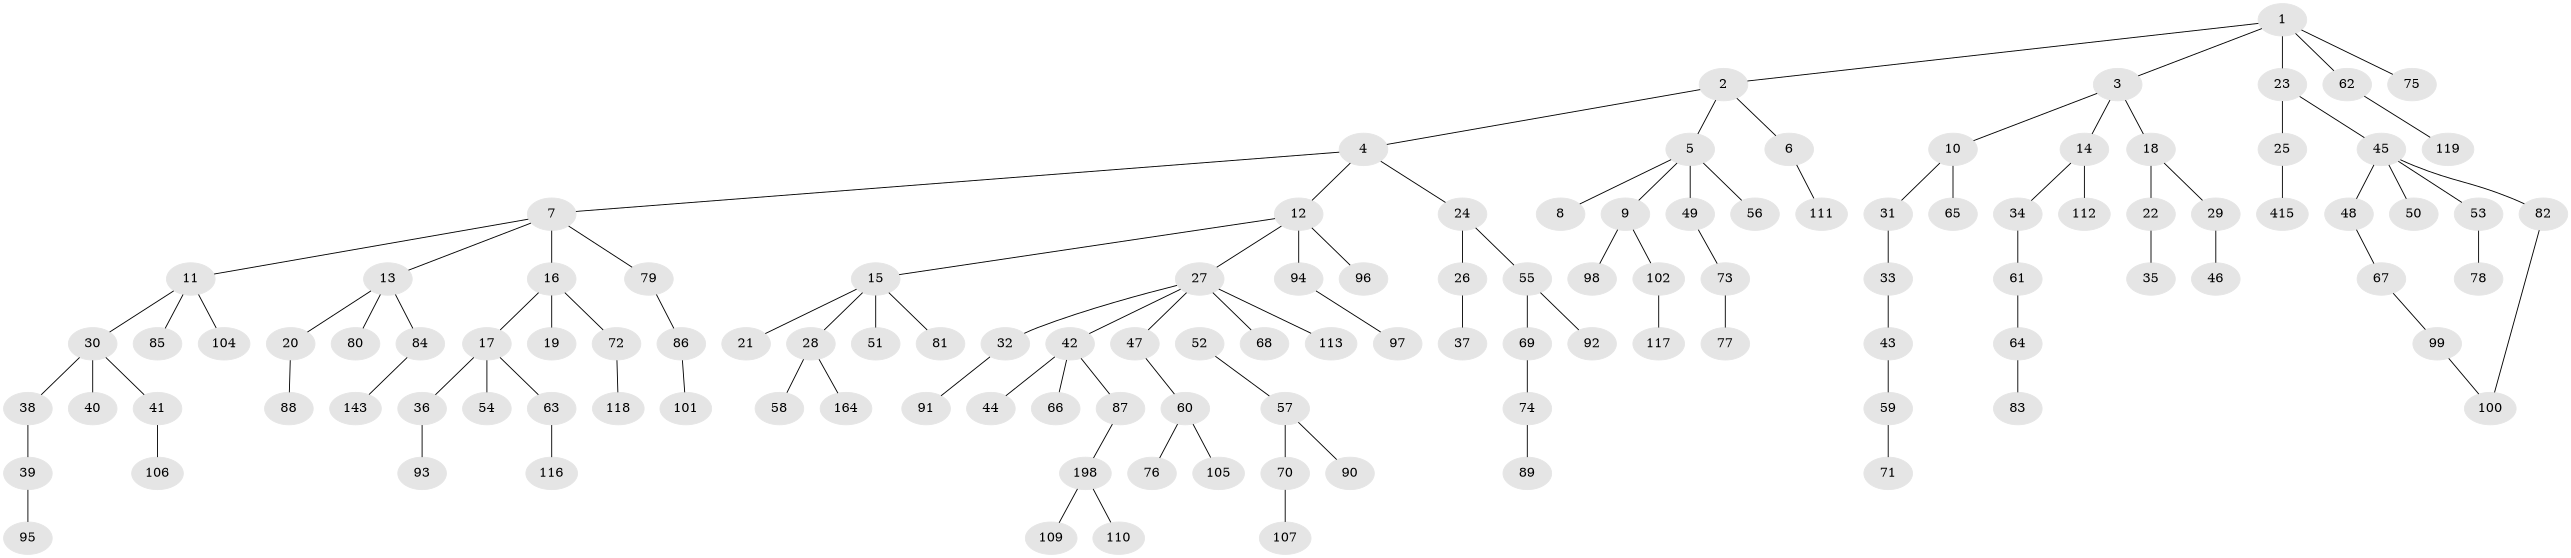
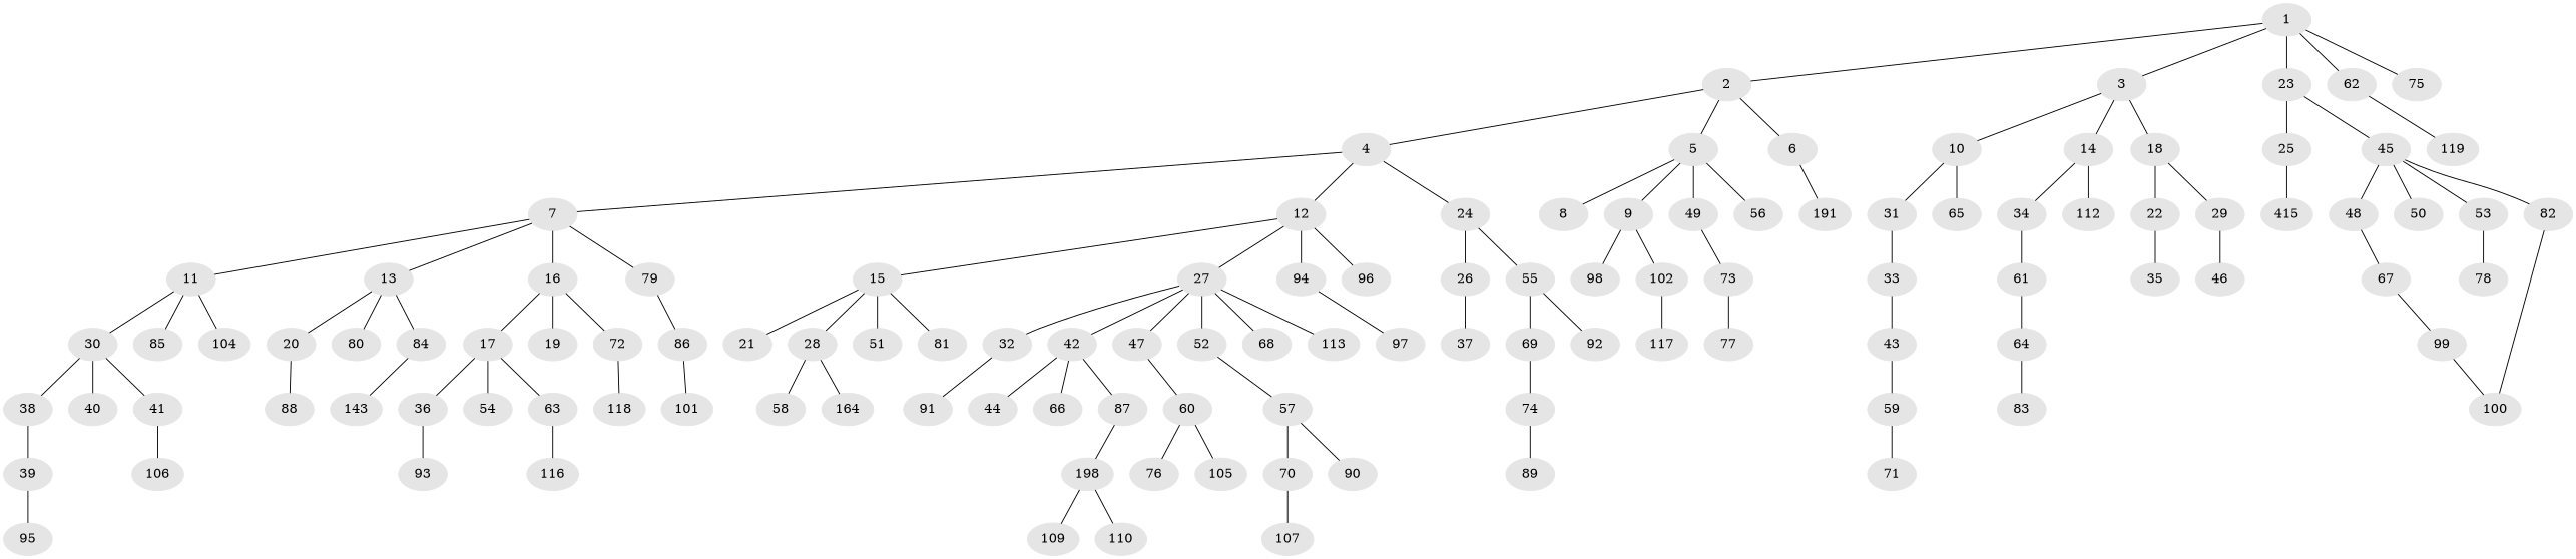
  graph {
    node [color=gray90 style=filled]
    1
    2
    3
    23
    62
    75
    4
    5
    6
    10
    14
    18
    25
    45
    119
    7
    12
    24
    8
    9
    49
    56
-   111
+   111 [label=191]
    31
    65
    34
    112
    22
    29
    11
    13
    16
    79
    15
    27
    94
    96
    26
    55
    98
    102
    73
    30
    85
    104
    20
    80
    84
    17
    19
    72
    86
    117
    33
    38
    40
    41
    21
    28
    51
    81
    32
    42
    47
    52
    68
    113
    97
    88
    n70 [label=143]
    61
    58
    n73 [label=164]
    36
    54
    63
    118
    93
    116
    35
    46
    n82 [label=415]
    48
    50
    53
    82
    37
    69
    92
    91
    44
    66
    87
    60
    57
    39
    106
    43
    59
    64
    95
    n102 [label=198]
    71
    67
    78
    100
    76
    105
    99
    77
    70
    90
    74
    107
    83
    89
    101
    109
    110
    1 -- 2
    1 -- 3
    1 -- 23
    1 -- 62
    1 -- 75
    2 -- 4
    2 -- 5
    2 -- 6
    3 -- 10
    3 -- 14
    3 -- 18
    23 -- 25
    23 -- 45
    62 -- 119
    4 -- 7
    4 -- 12
    4 -- 24
    5 -- 8
    5 -- 9
    5 -- 49
    5 -- 56
    6 -- 111
    10 -- 31
    10 -- 65
    14 -- 34
    14 -- 112
    18 -- 22
    18 -- 29
    25 -- n82
    45 -- 48
    45 -- 50
    45 -- 53
    45 -- 82
    7 -- 11
    7 -- 13
    7 -- 16
    7 -- 79
    12 -- 15
    12 -- 27
    12 -- 94
    12 -- 96
    24 -- 26
    24 -- 55
    9 -- 98
    9 -- 102
    49 -- 73
    31 -- 33
    34 -- 61
    22 -- 35
    29 -- 46
    11 -- 30
    11 -- 85
    11 -- 104
    13 -- 20
    13 -- 80
    13 -- 84
    16 -- 17
    16 -- 19
    16 -- 72
    79 -- 86
    15 -- 21
    15 -- 28
    15 -- 51
    15 -- 81
    27 -- 32
    27 -- 42
    27 -- 47
+   27 -- 52
    27 -- 68
    27 -- 113
    94 -- 97
    26 -- 37
    55 -- 69
    55 -- 92
    102 -- 117
    73 -- 77
    30 -- 38
    30 -- 40
    30 -- 41
    20 -- 88
    84 -- n70
    17 -- 36
    17 -- 54
    17 -- 63
    72 -- 118
    86 -- 101
    33 -- 43
    38 -- 39
    41 -- 106
    28 -- 58
    28 -- n73
    32 -- 91
    42 -- 44
    42 -- 66
    42 -- 87
    47 -- 60
    52 -- 57
    61 -- 64
    36 -- 93
    63 -- 116
    48 -- 67
    53 -- 78
    82 -- 100
    69 -- 74
    87 -- n102
    60 -- 76
    60 -- 105
    57 -- 70
    57 -- 90
    39 -- 95
    43 -- 59
    59 -- 71
    64 -- 83
    n102 -- 109
    n102 -- 110
    67 -- 99
    99 -- 100
    70 -- 107
    74 -- 89
  }
